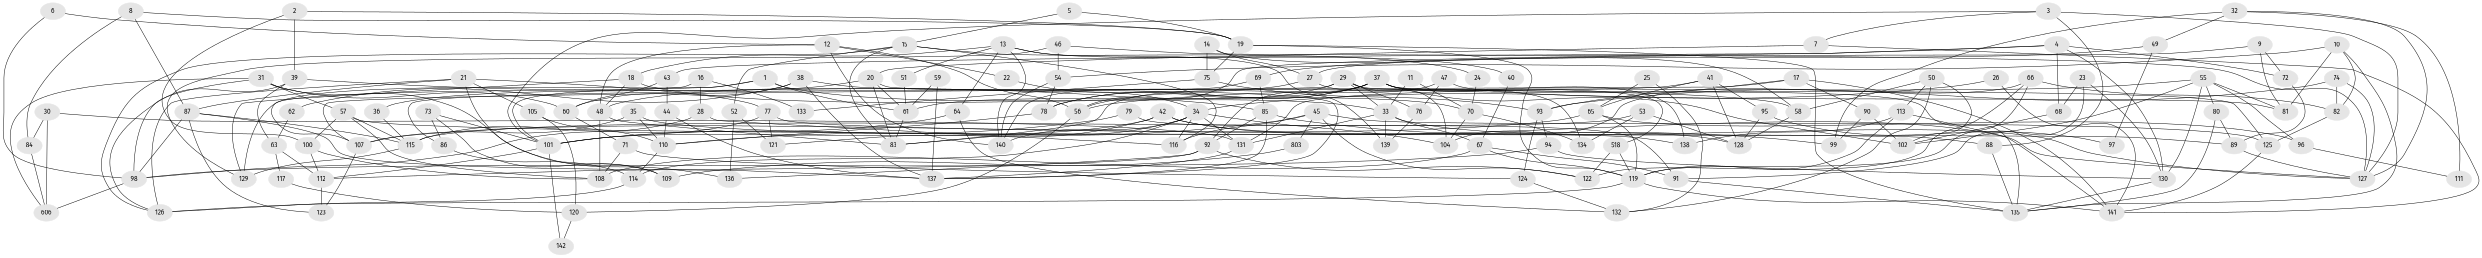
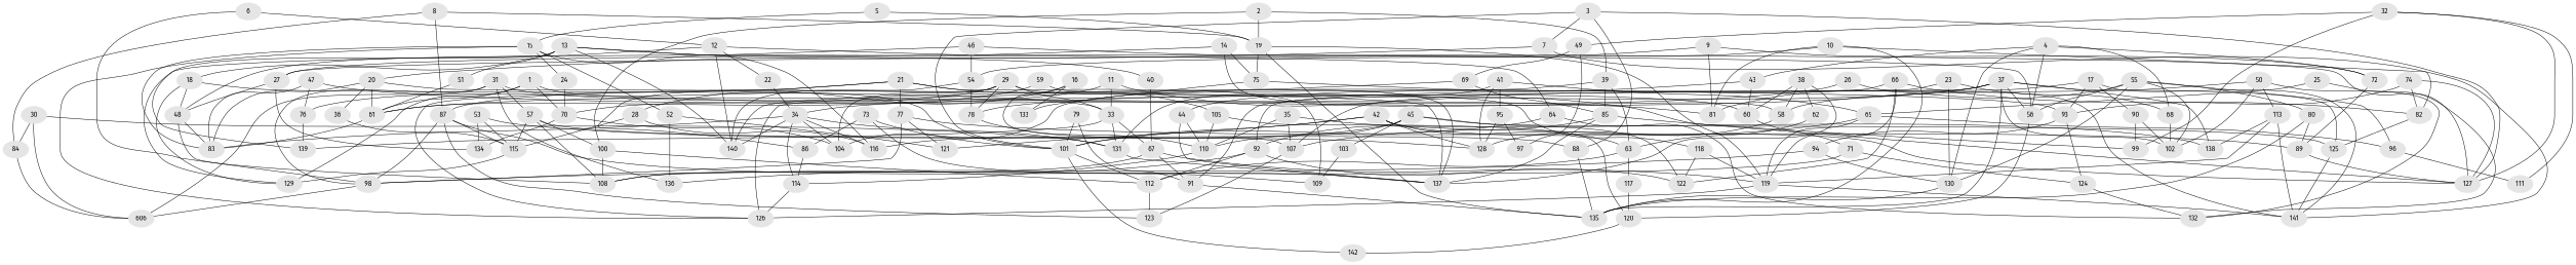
  graph {
    fontname="Fira Sans"
    node [color=gray90 fontname="Fira Sans" style=filled]
    edge [fontname="Fira Sans"]
    1
    61
    70
    101
    129
    83
    134
    104
    112
    142
    2
    19
    39
    100
    135
    75
    119
    126
    63
    85
    108
    3
    7
    88
    127
    20
    141
    4
    43
    56
    68
    72
    130
    44
    60
    120
    102
    89
    5
    15
    24
    52
    116
    6
    12
    98
    22
    48
    140
    n50 [label=606]
    36
    137
    110
    8
    84
    87
    115
    123
    9
    27
    81
    10
    54
    82
    78
    125
    11
    33
    139
    131
    67
    34
    13
    18
    40
    51
    64
    132
    14
    58
    128
    133
    93
    136
    121
    16
    28
    107
    17
    90
    99
    124
    94
    21
    77
    105
    109
    114
    23
    91
    25
    65
    96
    26
    29
    76
    86
-   118 [label=518]
+   118
    122
    30
    31
    57
    71
    32
    49
    111
    69
    97
    35
    138
    37
    92
    38
    62
    117
    41
    95
    42
    45
-   103 [label=803]
+   103
    46
    47
    50
    113
    53
    55
    80
    59
    66
    73
    74
    79
    1 -- 61
    1 -- 70
    1 -- 101
    1 -- 129
    61 -- 83
    70 -- 134
    70 -- 104
    101 -- 112
    101 -- 142
    112 -- 123
    2 -- 19
    2 -- 39
    2 -- 100
    19 -- 135
    19 -- 75
    19 -- 119
    39 -- 126
    39 -- 63
    39 -- 85
    100 -- 112
    100 -- 108
    75 -- 133
    75 -- 93
    119 -- 126
    119 -- 141
    63 -- 112
    63 -- 117
    85 -- 137
    85 -- 99
    85 -- 92
    3 -- 101
    3 -- 7
    3 -- 88
    3 -- 127
    7 -- 20
    7 -- 141
    88 -- 135
    20 -- 61
    20 -- 83
    20 -- 36
    20 -- 137
    4 -- 43
    4 -- 56
    4 -- 68
    4 -- 72
    4 -- 130
    43 -- 44
    43 -- 60
    56 -- 120
    68 -- 102
    72 -- 89
    130 -- 135
    44 -- 137
    44 -- 110
    60 -- 71
    120 -- 142
    89 -- 127
    5 -- 19
    5 -- 15
    15 -- 83
    15 -- 126
    15 -- 24
    15 -- 52
    15 -- 116
    24 -- 70
    52 -- 136
    52 -- 121
    6 -- 12
    6 -- 98
    12 -- 56
    12 -- 22
    12 -- 48
    12 -- 140
    98 -- n50
    22 -- 34
    48 -- 83
    48 -- 108
    36 -- 115
    110 -- 114
    8 -- 19
    8 -- 84
    8 -- 87
    84 -- n50
    87 -- 98
    87 -- 137
    87 -- 115
    87 -- 123
    115 -- 129
    9 -- 72
    9 -- 27
    9 -- 81
    27 -- 134
    27 -- 48
    10 -- 135
    10 -- 81
    10 -- 54
    10 -- 82
    54 -- 140
    54 -- 78
    82 -- 125
    78 -- 110
    125 -- 141
    11 -- 70
-   33 -- 127
+   11 -- 127
    11 -- 33
    33 -- 139
    33 -- 131
    33 -- 67
    131 -- 137
    67 -- 119
    67 -- 108
    67 -- 91
    34 -- 83
    34 -- 104
    34 -- 116
    34 -- 140
    34 -- 131
    34 -- 114
    13 -- 140
    13 -- 139
    13 -- 18
    13 -- 40
    13 -- 51
    13 -- 64
    18 -- 129
    18 -- 48
    18 -- 33
    40 -- 67
    51 -- 61
    64 -- 101
    64 -- 132
    14 -- 75
    14 -- 27
    14 -- 58
    58 -- 128
    93 -- 124
    93 -- 94
    16 -- 133
    16 -- 28
    16 -- 107
    28 -- 116
    28 -- 115
    107 -- 123
    17 -- 141
    17 -- 93
    17 -- 107
    17 -- 90
    90 -- 102
    90 -- 99
    124 -- 132
    94 -- 130
    94 -- 98
    21 -- 126
    21 -- 87
    21 -- 77
    21 -- 105
    21 -- 109
    77 -- 89
    77 -- 98
    77 -- 121
    105 -- 120
    105 -- 110
    114 -- 126
    23 -- 68
    23 -- 130
    23 -- 91
    91 -- 135
    25 -- 132
    25 -- 65
    65 -- 119
    65 -- 107
    65 -- 96
    96 -- 111
    26 -- 141
    26 -- 34
    29 -- 104
    29 -- 78
    29 -- 33
    29 -- 76
    29 -- 86
    29 -- 118
    76 -- 139
    86 -- 114
    118 -- 119
    118 -- 122
    30 -- n50
    30 -- 84
    30 -- 131
    31 -- 60
    31 -- 98
    31 -- n50
    31 -- 136
    31 -- 57
    57 -- 100
    57 -- 108
    57 -- 88
    57 -- 115
    71 -- 108
    71 -- 124
    32 -- 127
    32 -- 99
    32 -- 49
    32 -- 111
    49 -- 69
    49 -- 97
    69 -- 85
    69 -- 140
    35 -- 110
    35 -- 107
    35 -- 138
    37 -- 61
    37 -- 135
    37 -- 56
    37 -- 102
    37 -- 78
    37 -- 125
    37 -- 138
    37 -- 92
    92 -- 112
    92 -- 136
    92 -- 122
    38 -- 60
    38 -- 137
    38 -- 58
    38 -- 62
    62 -- 63
    117 -- 120
    41 -- 131
    41 -- 128
    41 -- 65
    41 -- 95
    95 -- 128
    95 -- 97
    42 -- 101
+   42 -- 63
    42 -- 127
    42 -- 128
    42 -- 121
    45 -- 116
    45 -- 110
    45 -- 125
    45 -- 122
    45 -- 103
    103 -- 109
    46 -- 129
    46 -- 127
    46 -- 54
    47 -- 83
    47 -- 81
    47 -- 76
    50 -- 102
    50 -- 132
    50 -- 58
    50 -- 113
    113 -- 119
    113 -- 141
    113 -- 138
    53 -- 134
    53 -- 115
    53 -- 128
    55 -- 56
    55 -- 130
    55 -- 102
    55 -- 81
    55 -- 96
    55 -- 80
    80 -- 135
    80 -- 89
    59 -- 61
    59 -- 137
    66 -- 104
    66 -- 119
    66 -- 82
    66 -- 122
    73 -- 101
    73 -- 109
    73 -- 86
    74 -- 127
    74 -- 82
    74 -- 93
    79 -- 101
    79 -- 91
  }
